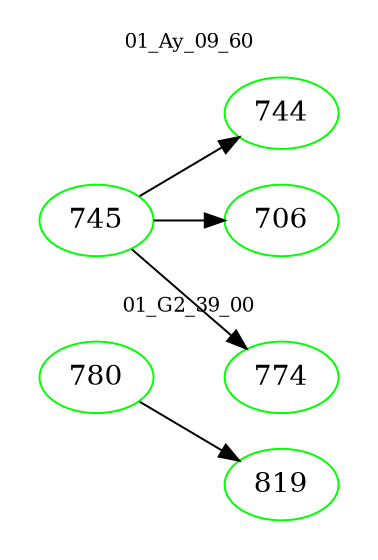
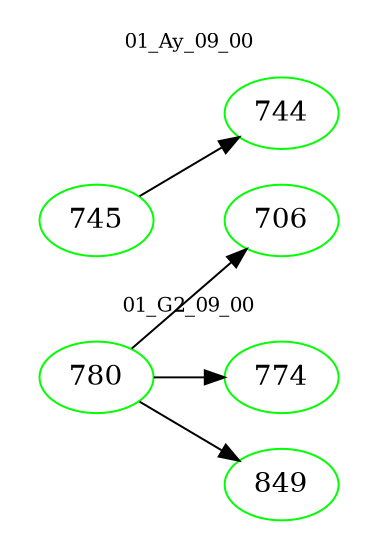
  digraph {
    rankdir=LR
    node [color=green]
    edge [color=black]
    n1 [label=745]
    n2 [label=706]
    n3 [label=744]
    n4 [label=780]
    n5 [label=774]
-   n6 [label=819]
+   n6 [label=849]
    subgraph cluster_1 {
      color=white
      fontsize=10
-     label="01_Ay_09_60"
+     label="01_Ay_09_00"
      n1
      n2
      n3
    }
    subgraph cluster_2 {
      color=white
      fontsize=10
-     label="01_G2_39_00"
+     label="01_G2_09_00"
      n4
      n5
      n6
    }
-   n1 -> n2
+   n4 -> n2
    n1 -> n3
-   n1 -> n5
+   n4 -> n5
    n4 -> n6
  }
